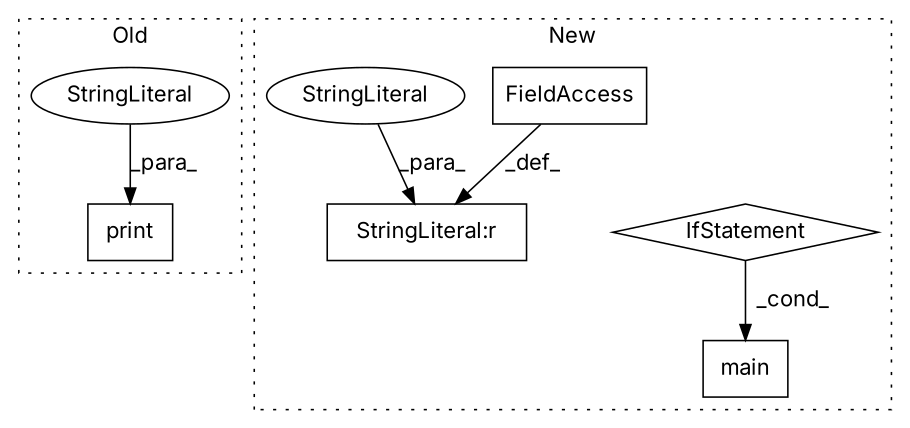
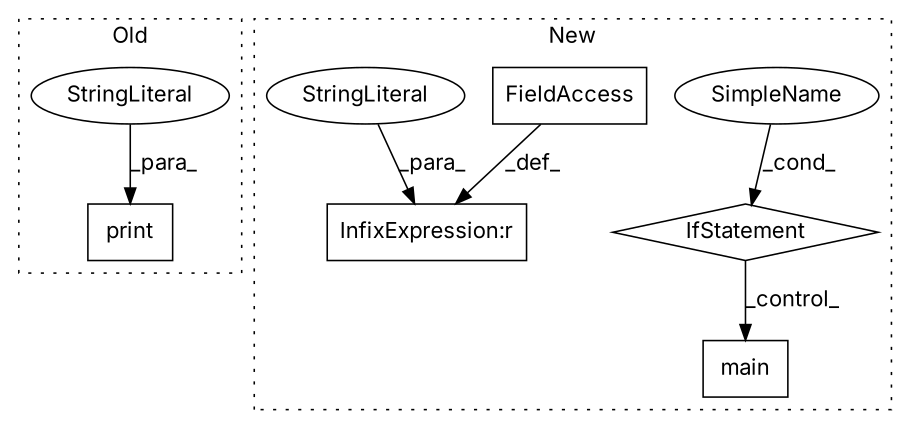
  digraph {
    fontname=Inter
    node [a=32 fontname=Inter shape=box]
    edge [fontname=Inter]
    n1 [l="6,1" label=print s="672,732"]
    n2 [a=45 l=54 label=StringLiteral s=678 shape=ellipse]
    n3 [l=6 label=main s=1177]
    n4 [a=25 l="4,2" label=IfStatement s="1141,1167" shape=diamond]
-   n6 [a=27 l=4 label="StringLiteral:r" s=1153]
+   n5 [a=42 label=SimpleName shape=ellipse]
+   n6 [a=27 l=4 label="InfixExpression:r" s=1153]
    n7 [a=22 l=8 label=FieldAccess s=1145]
    n8 [a=45 l=10 label=StringLiteral s=1157 shape=ellipse]
    subgraph cluster_1 {
      label=Old
      style=dotted
      n1
      n2
    }
    subgraph cluster_2 {
      label=New
      style=dotted
      n3
      n4
+     n5
      n6
      n7
      n8
    }
    n2 -> n1 [label=_para_]
-   n4 -> n3 [label=_cond_]
+   n4 -> n3 [label=_control_]
+   n5 -> n4 [label=_cond_]
    n7 -> n6 [label=_def_]
    n8 -> n6 [label=_para_]
  }
